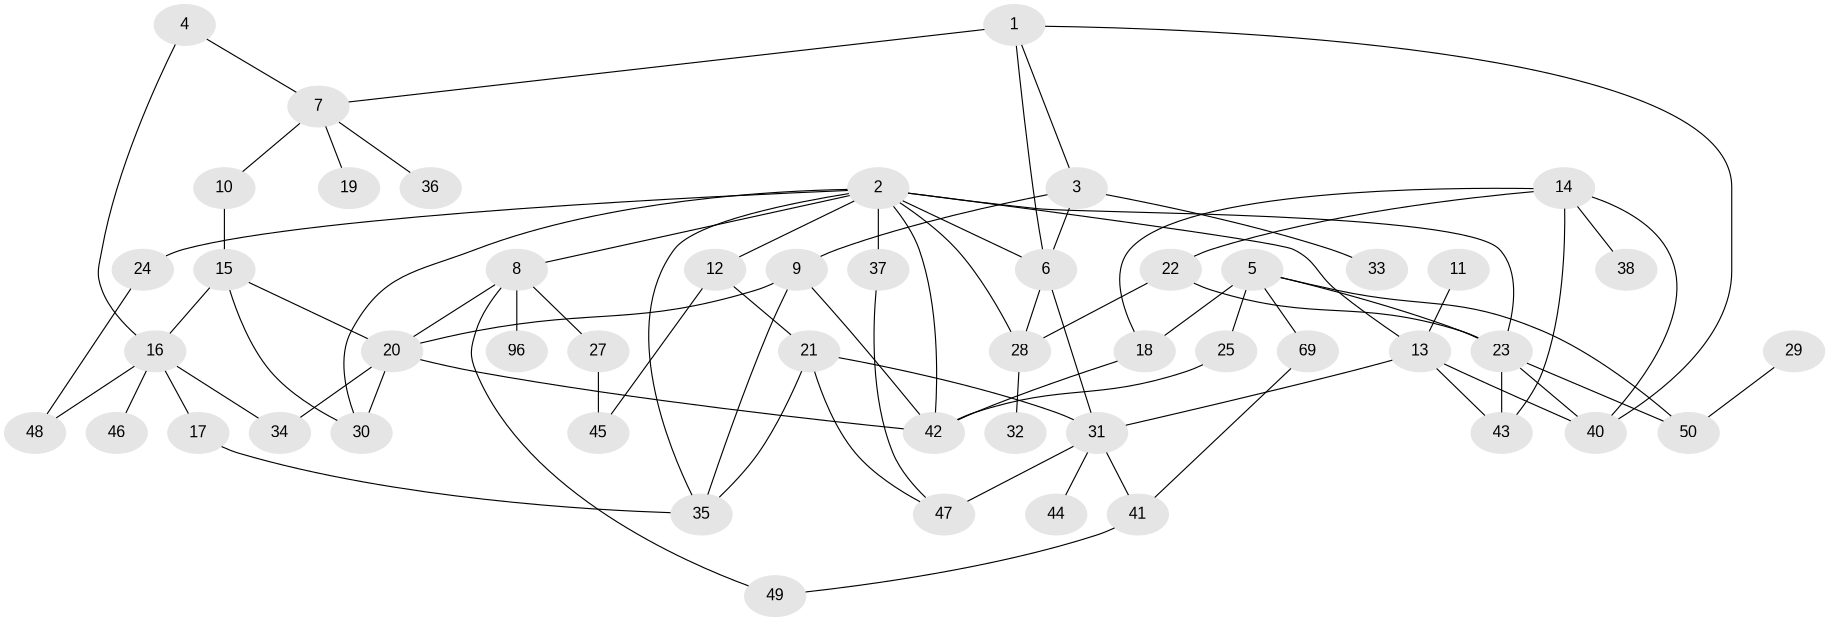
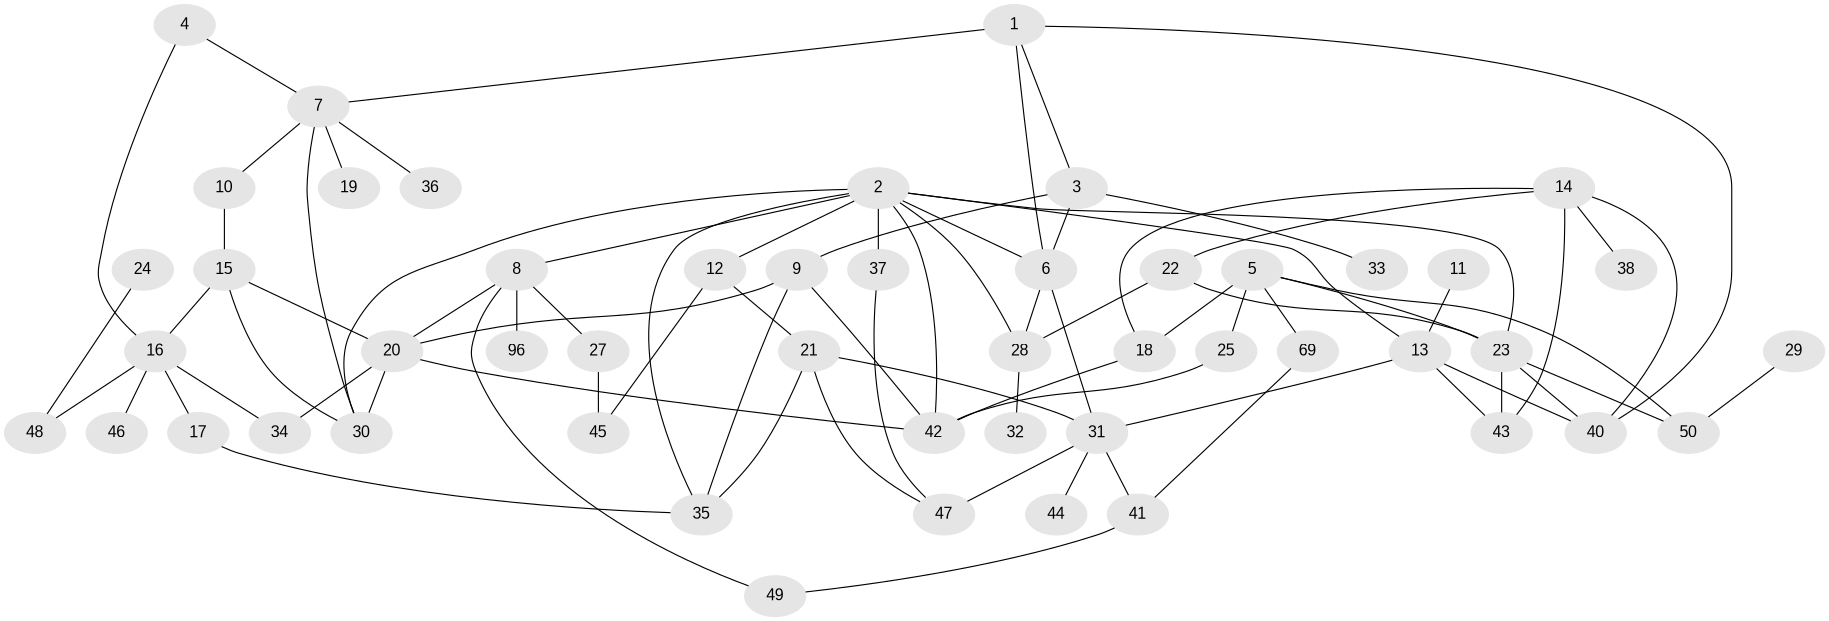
  graph {
    fontname="Liberation Sans"
    node [color=gray90 fontname="Liberation Sans" style=filled]
    edge [fontname="Liberation Sans" weight=1.0]
    1
    3
    6
    7
    40
    9
    33
    28
    31
    30
    10
    19
    36
    2
    8
    12
    13
    23
    24
    35
    37
    42
    20
    n24 [label=96]
    27
    49
    21
    45
    43
    50
    48
    32
    47
    4
    16
    17
    34
    46
    5
    18
    25
    n42 [label=69]
    41
    44
    15
    11
    14
    22
    38
    29
    1 -- 3
    1 -- 6 [weight=2.0]
    1 -- 7 [weight=2.0]
    1 -- 40
    3 -- 6
    3 -- 9
    3 -- 33
    6 -- 28
    6 -- 31
+   7 -- 30 [weight=2.0]
    7 -- 10
    7 -- 19
    7 -- 36
    9 -- 35
    9 -- 42
    9 -- 20
    28 -- 32
    31 -- 47 [weight=2.0]
    31 -- 41
    31 -- 44
    10 -- 15
    2 -- 6
    2 -- 28
    2 -- 30
    2 -- 8
    2 -- 12
    2 -- 13
    2 -- 23
-   2 -- 24
    2 -- 35
    2 -- 37
    2 -- 42
    8 -- 20
    8 -- n24
    8 -- 27
    8 -- 49
    12 -- 21
    12 -- 45
    13 -- 40
    13 -- 31
    13 -- 43
    23 -- 40
    23 -- 43
    23 -- 50
    24 -- 48
    37 -- 47
    20 -- 30
    20 -- 42
    20 -- 34
    27 -- 45
    21 -- 31
    21 -- 35
    21 -- 47
    4 -- 7
    4 -- 16
    16 -- 48
    16 -- 17
    16 -- 34
    16 -- 46
    17 -- 35
    5 -- 23
    5 -- 50
    5 -- 18
    5 -- 25
    5 -- n42
    18 -- 42
    25 -- 42
    n42 -- 41
    41 -- 49
    15 -- 30
    15 -- 20
    15 -- 16
    11 -- 13
    14 -- 40
    14 -- 43
    14 -- 18
    14 -- 22
    14 -- 38
    22 -- 28
    22 -- 23
    29 -- 50
  }
